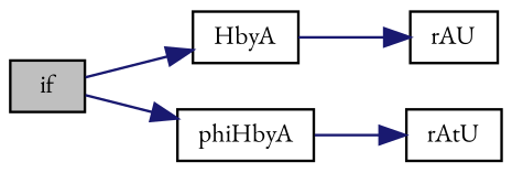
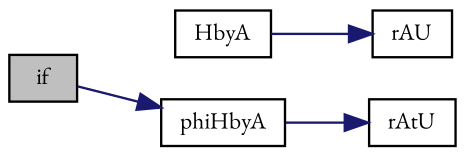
  digraph {
    fontname="EB Garamond"
    rankdir=LR
    node [color=black fillcolor=white fontname="EB Garamond" fontsize=10 shape=record style=filled]
    edge [color=midnightblue fontname="EB Garamond" fontsize=10 labelfontname=Helvetica labelfontsize=10 style=solid]
    n1 [fillcolor=grey75 fontcolor=black height=0.2 label=if width=0.4]
    n2 [height=0.2 label=HbyA width=0.4]
    n3 [height=0.2 label=phiHbyA width=0.4]
    n4 [height=0.2 label=rAU width=0.4]
    n5 [height=0.2 label=rAtU width=0.4]
-   n1 -> n2
    n1 -> n3
    n2 -> n4
    n3 -> n5
  }
